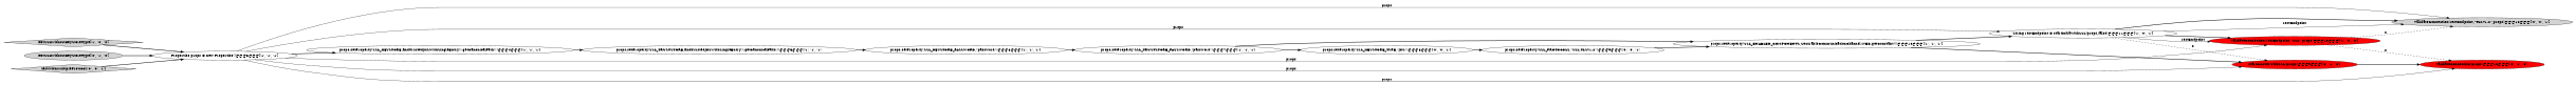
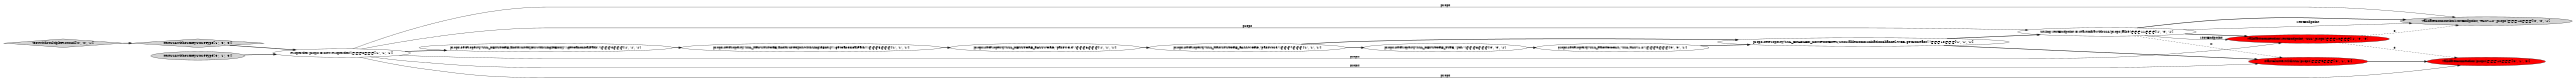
  digraph {
    rankdir=LR
    node [fillcolor=white shape=ellipse style=filled]
    edge [style=bold]
    n1 [fillcolor=lightgray label="validateConnection(restEndpoint,\"TLSv1.2\",props)@@@12@@@['0', '0', '1']"]
    n2 [label="props.setProperty(SSL_TRUSTSTORE_PASSWORD,\"password\")@@@7@@@['1', '1', '1']"]
    n3 [label="props.setProperty(SSL_KEYSTORE_TYPE,\"JKS\")@@@8@@@['0', '0', '1']"]
    n4 [label="props.setProperty(SSL_ENABLED_COMPONENTS,SecurableCommunicationChannel.WEB.getConstant())@@@10@@@['1', '1', '1']"]
    n5 [label="props.setProperty(SSL_PROTOCOLS,\"SSL,TLSv1.2\")@@@9@@@['0', '0', '1']"]
    n6 [label="String restEndpoint = startInfraWithSSL(props,false)@@@11@@@['1', '0', '1']"]
    n7 [fillcolor=red label="startClusterWithSSL(props)@@@9@@@['0', '1', '0']"]
    n8 [fillcolor=red label="validateConnection(restEndpoint,\"SSL\",props)@@@10@@@['1', '0', '0']"]
    n9 [fillcolor=red label="validateConnection(props)@@@10@@@['0', '1', '0']"]
    n10 [fillcolor=lightgray label="testSSLWithoutKeyStoreType['1', '0', '0']" shape=diamond]
    n11 [label="Properties props = new Properties()@@@3@@@['1', '1', '1']"]
    n12 [label="props.setProperty(SSL_KEYSTORE,findTrustedJKSWithSingleEntry().getCanonicalPath())@@@4@@@['1', '1', '1']"]
    n13 [label="props.setProperty(SSL_TRUSTSTORE,findTrustedJKSWithSingleEntry().getCanonicalPath())@@@5@@@['1', '1', '1']"]
    n14 [label="props.setProperty(SSL_KEYSTORE_PASSWORD,\"password\")@@@6@@@['1', '1', '1']"]
    n15 [fillcolor=lightgray label="testSSLWithoutKeyStoreType['0', '1', '0']"]
    n16 [fillcolor=lightgray label="testWithMultipleProtocol['0', '0', '1']" shape=diamond]
    n2 -> n3
    n2 -> n4
    n3 -> n5
    n4 -> n6
    n4 -> n7
    n5 -> n4
    n6 -> n1 [label=restEndpoint style=solid]
    n6 -> n1
    n6 -> n7 [label=0 style=dashed]
    n6 -> n8
    n6 -> n8 [label=restEndpoint style=solid]
    n7 -> n9
    n8 -> n1 [label=0 style=dashed]
    n8 -> n9 [label=0 style=dashed]
    n10 -> n11
    n11 -> n1 [label=props style=solid]
    n11 -> n6 [label=props style=solid]
    n11 -> n7 [label=props style=solid]
    n11 -> n8 [label=props style=solid]
    n11 -> n9 [label=props style=solid]
    n11 -> n12
    n12 -> n13
    n13 -> n14
    n14 -> n2
    n15 -> n11
-   n16 -> n11
+   n16 -> n10
  }
